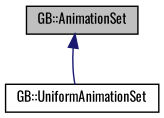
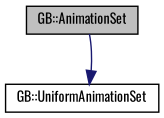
  digraph {
    fontname=Oswald
    node [color=black fontname=Oswald fontsize=10 shape=record style=filled]
    n1 [fillcolor=grey75 fontcolor=black height=0.2 label="GB::AnimationSet" width=0.4]
    n2 [fillcolor=white height=0.2 label="GB::UniformAnimationSet" width=0.4]
-   n1 -> n2 [color=midnightblue dir=back fontname=Oswald fontsize=10 labelfontname=Helvetica labelfontsize=10 style=solid]
+   n2 -> n1 [color=midnightblue dir=back fontname=Oswald fontsize=10 labelfontname=Helvetica labelfontsize=10 style=solid]
  }
